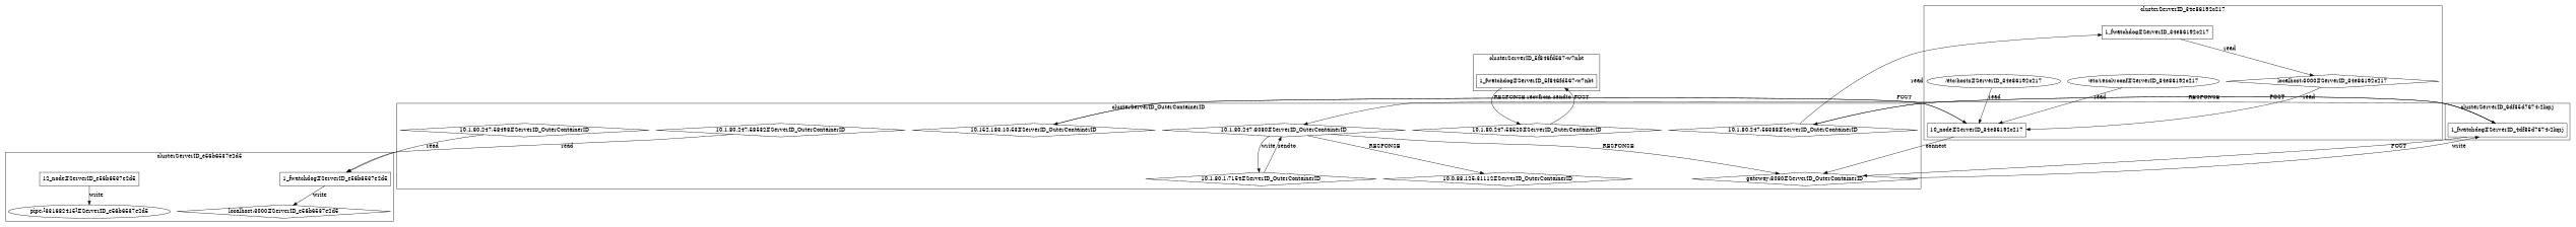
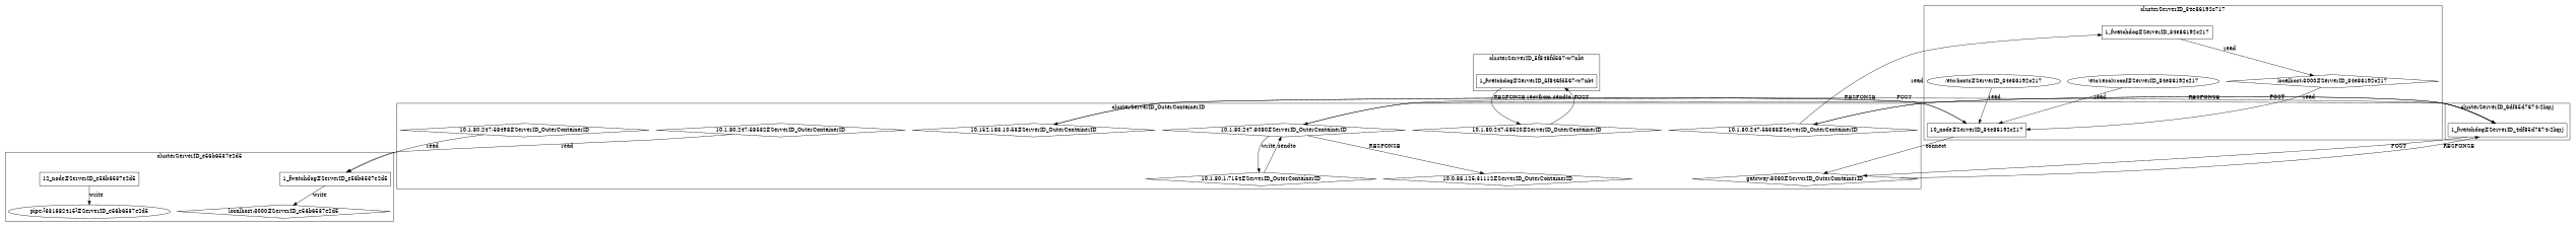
  digraph {
    node [shape=diamond]
    "1_fwatchdog#ServerID_34e86192c217" [shape=box]
    "localhost:3000#ServerID_34e86192c217"
    "10_node#ServerID_34e86192c217" [shape=box]
    "/etc/resolv.conf#ServerID_34e86192c217" [shape=ellipse]
    "/etc/hosts#ServerID_34e86192c217" [shape=ellipse]
    "1_fwatchdog#ServerID_5f846fd567-w7nbt" [shape=box]
    n7 [label="1_fwatchdog#ServerID_4df85d7674-2kqrj" shape=box]
    "10.1.80.247:56388#ServerID_OuterContainerID"
    "gateway:8080#ServerID_OuterContainerID"
    "10.1.80.247:58520#ServerID_OuterContainerID"
    "10.1.80.247:8080#ServerID_OuterContainerID"
    "10.152.183.10:53#ServerID_OuterContainerID"
    "10.1.80.247:58498#ServerID_OuterContainerID"
    "10.1.80.247:58532#ServerID_OuterContainerID"
    "10.1.80.1:7154#ServerID_OuterContainerID"
    "10.0.88.125:31112#ServerID_OuterContainerID"
    "1_fwatchdog#ServerID_e56b6537e2d5" [shape=box]
    "localhost:3000#ServerID_e56b6537e2d5"
    "12_node#ServerID_e56b6537e2d5" [shape=box]
    "pipe:[331682415]#ServerID_e56b6537e2d5" [shape=ellipse]
    subgraph cluster_1 {
-     label=clusterServerID_34e86192c217
+     label=clusterServerID_34e86192c717
      "1_fwatchdog#ServerID_34e86192c217"
      "localhost:3000#ServerID_34e86192c217"
      "10_node#ServerID_34e86192c217"
      "/etc/resolv.conf#ServerID_34e86192c217"
      "/etc/hosts#ServerID_34e86192c217"
    }
    subgraph cluster_2 {
      label="clusterServerID_5f846fd567-w7nbt"
      "1_fwatchdog#ServerID_5f846fd567-w7nbt"
    }
    subgraph cluster_3 {
      label="clusterServerID_6df35d7674-2kqrj"
      n7
    }
    subgraph cluster_4 {
      label=clusterServerID_OuterContainerID
      "10.1.80.247:56388#ServerID_OuterContainerID"
      "gateway:8080#ServerID_OuterContainerID"
      "10.1.80.247:58520#ServerID_OuterContainerID"
      "10.1.80.247:8080#ServerID_OuterContainerID"
      "10.152.183.10:53#ServerID_OuterContainerID"
      "10.1.80.247:58498#ServerID_OuterContainerID"
      "10.1.80.247:58532#ServerID_OuterContainerID"
      "10.1.80.1:7154#ServerID_OuterContainerID"
      "10.0.88.125:31112#ServerID_OuterContainerID"
    }
    subgraph cluster_5 {
      label=clusterServerID_e56b6537e2d5
      "1_fwatchdog#ServerID_e56b6537e2d5"
      "localhost:3000#ServerID_e56b6537e2d5"
      "12_node#ServerID_e56b6537e2d5"
      "pipe:[331682415]#ServerID_e56b6537e2d5"
    }
    "1_fwatchdog#ServerID_34e86192c217" -> "localhost:3000#ServerID_34e86192c217" [label=read]
    "localhost:3000#ServerID_34e86192c217" -> "10_node#ServerID_34e86192c217" [label=read]
    "10_node#ServerID_34e86192c217" -> "gateway:8080#ServerID_OuterContainerID" [label=connect]
    "10_node#ServerID_34e86192c217" -> "10.152.183.10:53#ServerID_OuterContainerID" [label=sendto]
    "/etc/resolv.conf#ServerID_34e86192c217" -> "10_node#ServerID_34e86192c217" [label=read]
    "/etc/hosts#ServerID_34e86192c217" -> "10_node#ServerID_34e86192c217" [label=read]
    "1_fwatchdog#ServerID_5f846fd567-w7nbt" -> "10.1.80.247:58520#ServerID_OuterContainerID" [label=RESPONSE]
    n7 -> "10.1.80.247:56388#ServerID_OuterContainerID" [label=RESPONSE]
    n7 -> "gateway:8080#ServerID_OuterContainerID" [label=POST]
    n7 -> "10.1.80.247:8080#ServerID_OuterContainerID" [label=POST]
    "10.1.80.247:56388#ServerID_OuterContainerID" -> "1_fwatchdog#ServerID_34e86192c217" [label=read]
    "10.1.80.247:56388#ServerID_OuterContainerID" -> n7 [label=POST]
-   "gateway:8080#ServerID_OuterContainerID" -> n7 [label=write]
+   "gateway:8080#ServerID_OuterContainerID" -> n7 [label=RESPONSE]
    "10.1.80.247:58520#ServerID_OuterContainerID" -> "1_fwatchdog#ServerID_5f846fd567-w7nbt" [label=POST]
-   "10.1.80.247:8080#ServerID_OuterContainerID" -> "gateway:8080#ServerID_OuterContainerID" [label=RESPONSE]
+   "10.1.80.247:8080#ServerID_OuterContainerID" -> n7 [label=RESPONSE]
    "10.1.80.247:8080#ServerID_OuterContainerID" -> "10.1.80.1:7154#ServerID_OuterContainerID" [label=write]
    "10.1.80.247:8080#ServerID_OuterContainerID" -> "10.0.88.125:31112#ServerID_OuterContainerID" [label=RESPONSE]
    "10.152.183.10:53#ServerID_OuterContainerID" -> "10_node#ServerID_34e86192c217" [label=recvfrom]
    "10.1.80.247:58498#ServerID_OuterContainerID" -> "1_fwatchdog#ServerID_e56b6537e2d5" [label=read]
    "10.1.80.247:58532#ServerID_OuterContainerID" -> "1_fwatchdog#ServerID_e56b6537e2d5" [label=read]
    "10.1.80.1:7154#ServerID_OuterContainerID" -> "10.1.80.247:8080#ServerID_OuterContainerID" [label=sendto]
    "1_fwatchdog#ServerID_e56b6537e2d5" -> "localhost:3000#ServerID_e56b6537e2d5" [label=write]
    "12_node#ServerID_e56b6537e2d5" -> "pipe:[331682415]#ServerID_e56b6537e2d5" [label=write]
  }
